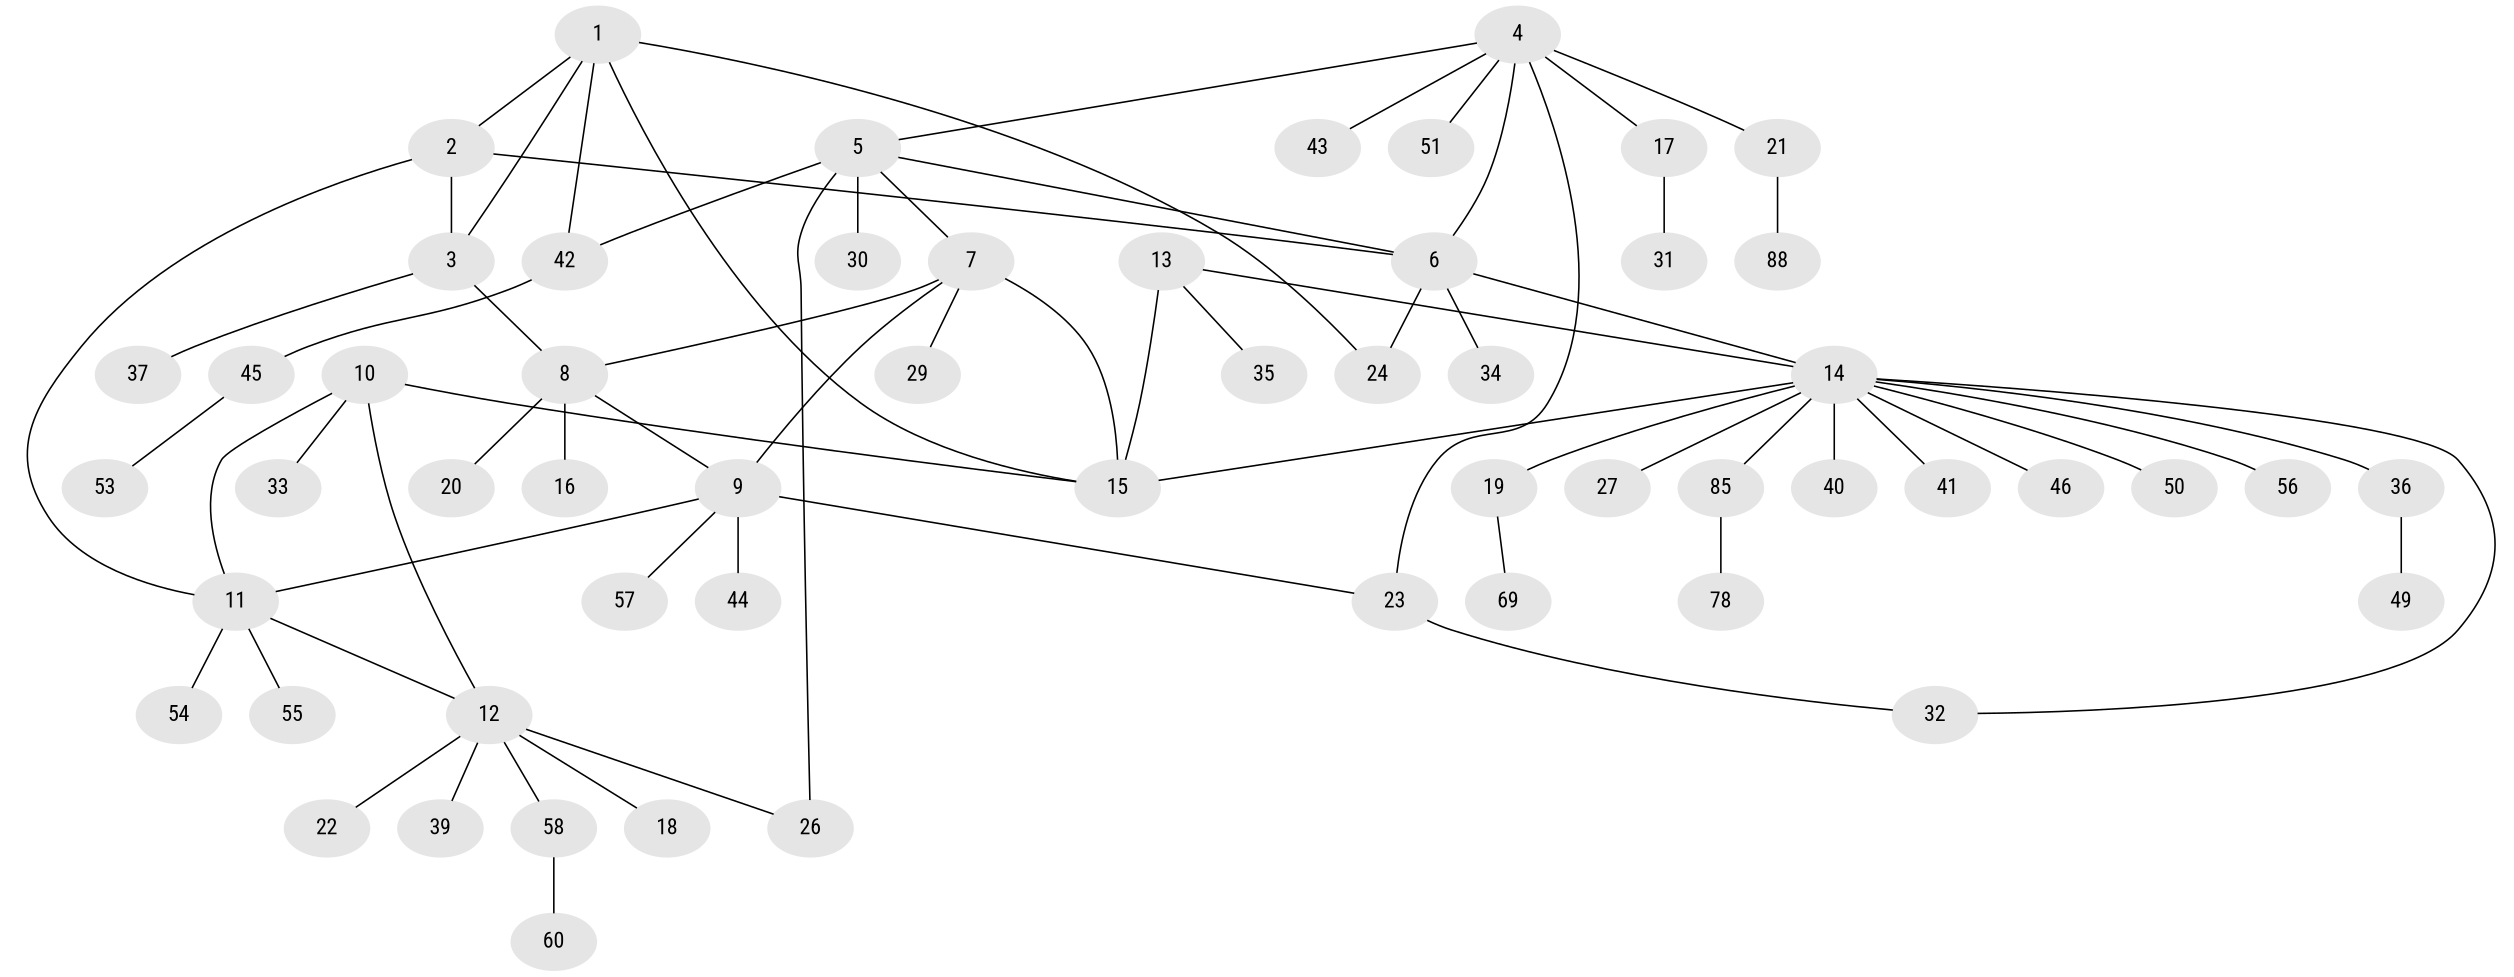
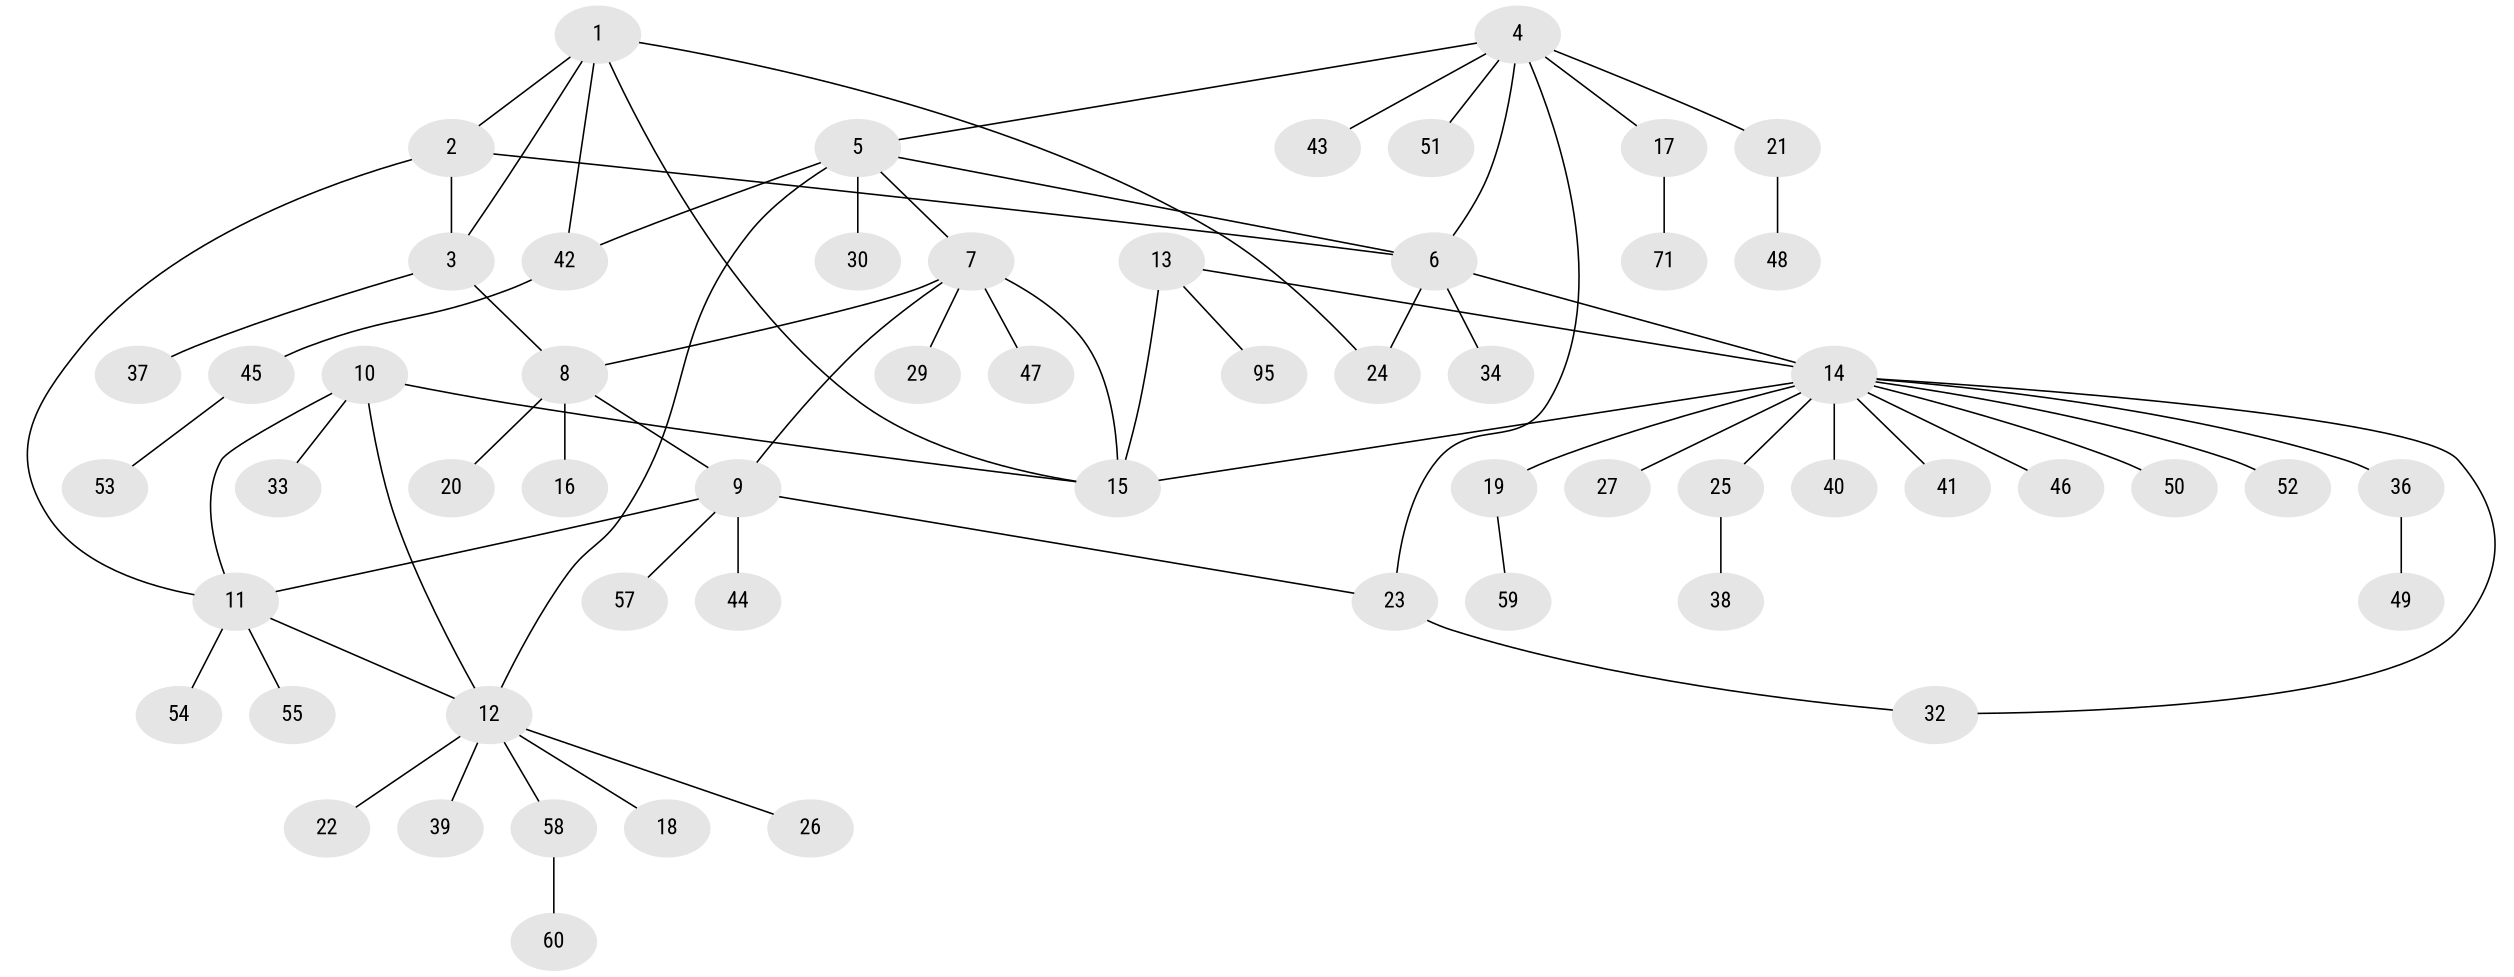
  graph {
    fontname="Roboto Condensed"
    node [color=gray90 fontname="Roboto Condensed" style=filled]
    edge [fontname="Roboto Condensed"]
    1
    2
    3
    15
    24
    42
    6
    11
    8
    37
    45
    14
    34
    12
    54
    55
    9
    16
    20
    4
    5
    17
    21
    23
    43
    51
    7
    30
-   31
-   48 [label=88]
+   31 [label=71]
+   48
    32
    29
+   47
    18
    22
    26
    39
    58
    19
-   25 [label=85]
+   25
    27
    36
    40
    41
    46
    50
-   56
+   56 [label=52]
    44
    57
    10
    33
    60
    13
-   35
-   59 [label=69]
-   38 [label=78]
+   35 [label=95]
+   59
+   38
    49
    53
    1 -- 2
    1 -- 3
    1 -- 15
    1 -- 24
    1 -- 42
    2 -- 3
    2 -- 6
    2 -- 11
    3 -- 8
    3 -- 37
    42 -- 45
    6 -- 24
    6 -- 14
    6 -- 34
    11 -- 12
    11 -- 54
    11 -- 55
    8 -- 9
    8 -- 16
    8 -- 20
    45 -- 53
    14 -- 15
    14 -- 32
    14 -- 19
    14 -- 25
    14 -- 27
    14 -- 36
    14 -- 40
    14 -- 41
    14 -- 46
    14 -- 50
    14 -- 56
    12 -- 18
    12 -- 22
    12 -- 26
    12 -- 39
    12 -- 58
    9 -- 11
    9 -- 23
    9 -- 44
    9 -- 57
    4 -- 6
    4 -- 5
    4 -- 17
    4 -- 21
    4 -- 23
    4 -- 43
    4 -- 51
    5 -- 42
    5 -- 6
-   5 -- 26
+   5 -- 12
    5 -- 7
    5 -- 30
    17 -- 31
    21 -- 48
    23 -- 32
    7 -- 15
    7 -- 8
    7 -- 9
    7 -- 29
+   7 -- 47
    58 -- 60
    19 -- 59
    25 -- 38
    36 -- 49
    10 -- 15
    10 -- 11
    10 -- 12
    10 -- 33
    13 -- 15
    13 -- 14
    13 -- 35
  }
